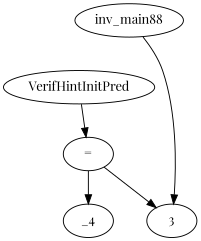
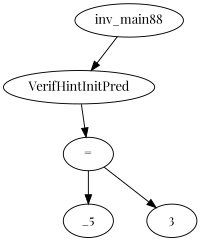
  digraph {
    fontname="Playfair Display"
    node [fontname="Playfair Display"]
    edge [fontname="Playfair Display"]
    n1 [label=inv_main88]
    n2 [label=VerifHintInitPred]
    n3 [label="="]
    n4 [label=3]
-   n5 [label=_4]
-   n1 -> n4
+   n5 [label=_5]
+   n1 -> n2
    n2 -> n3
    n3 -> n4
    n3 -> n5
  }
